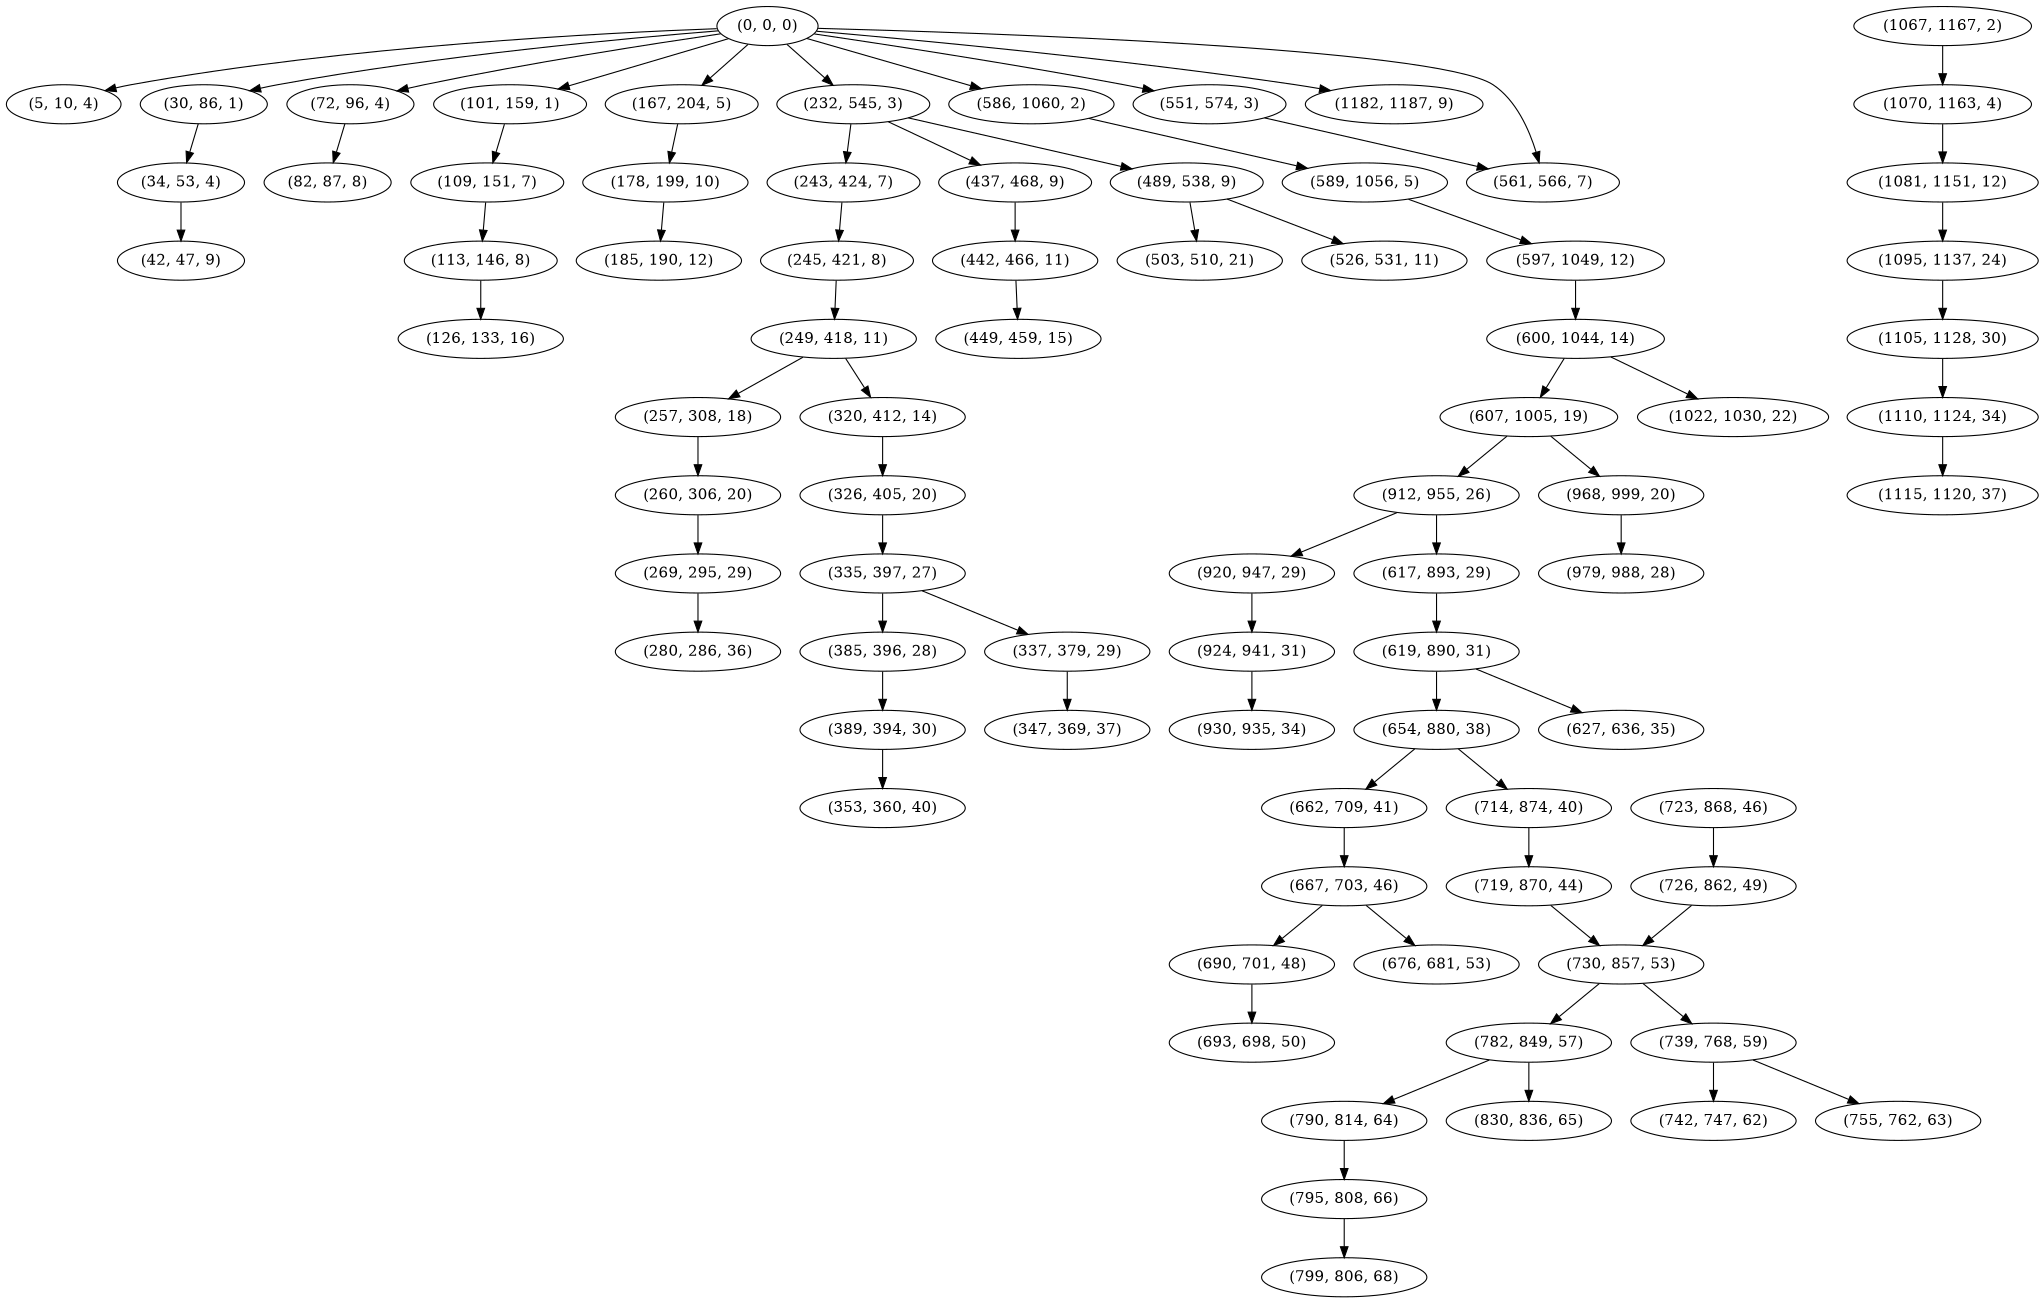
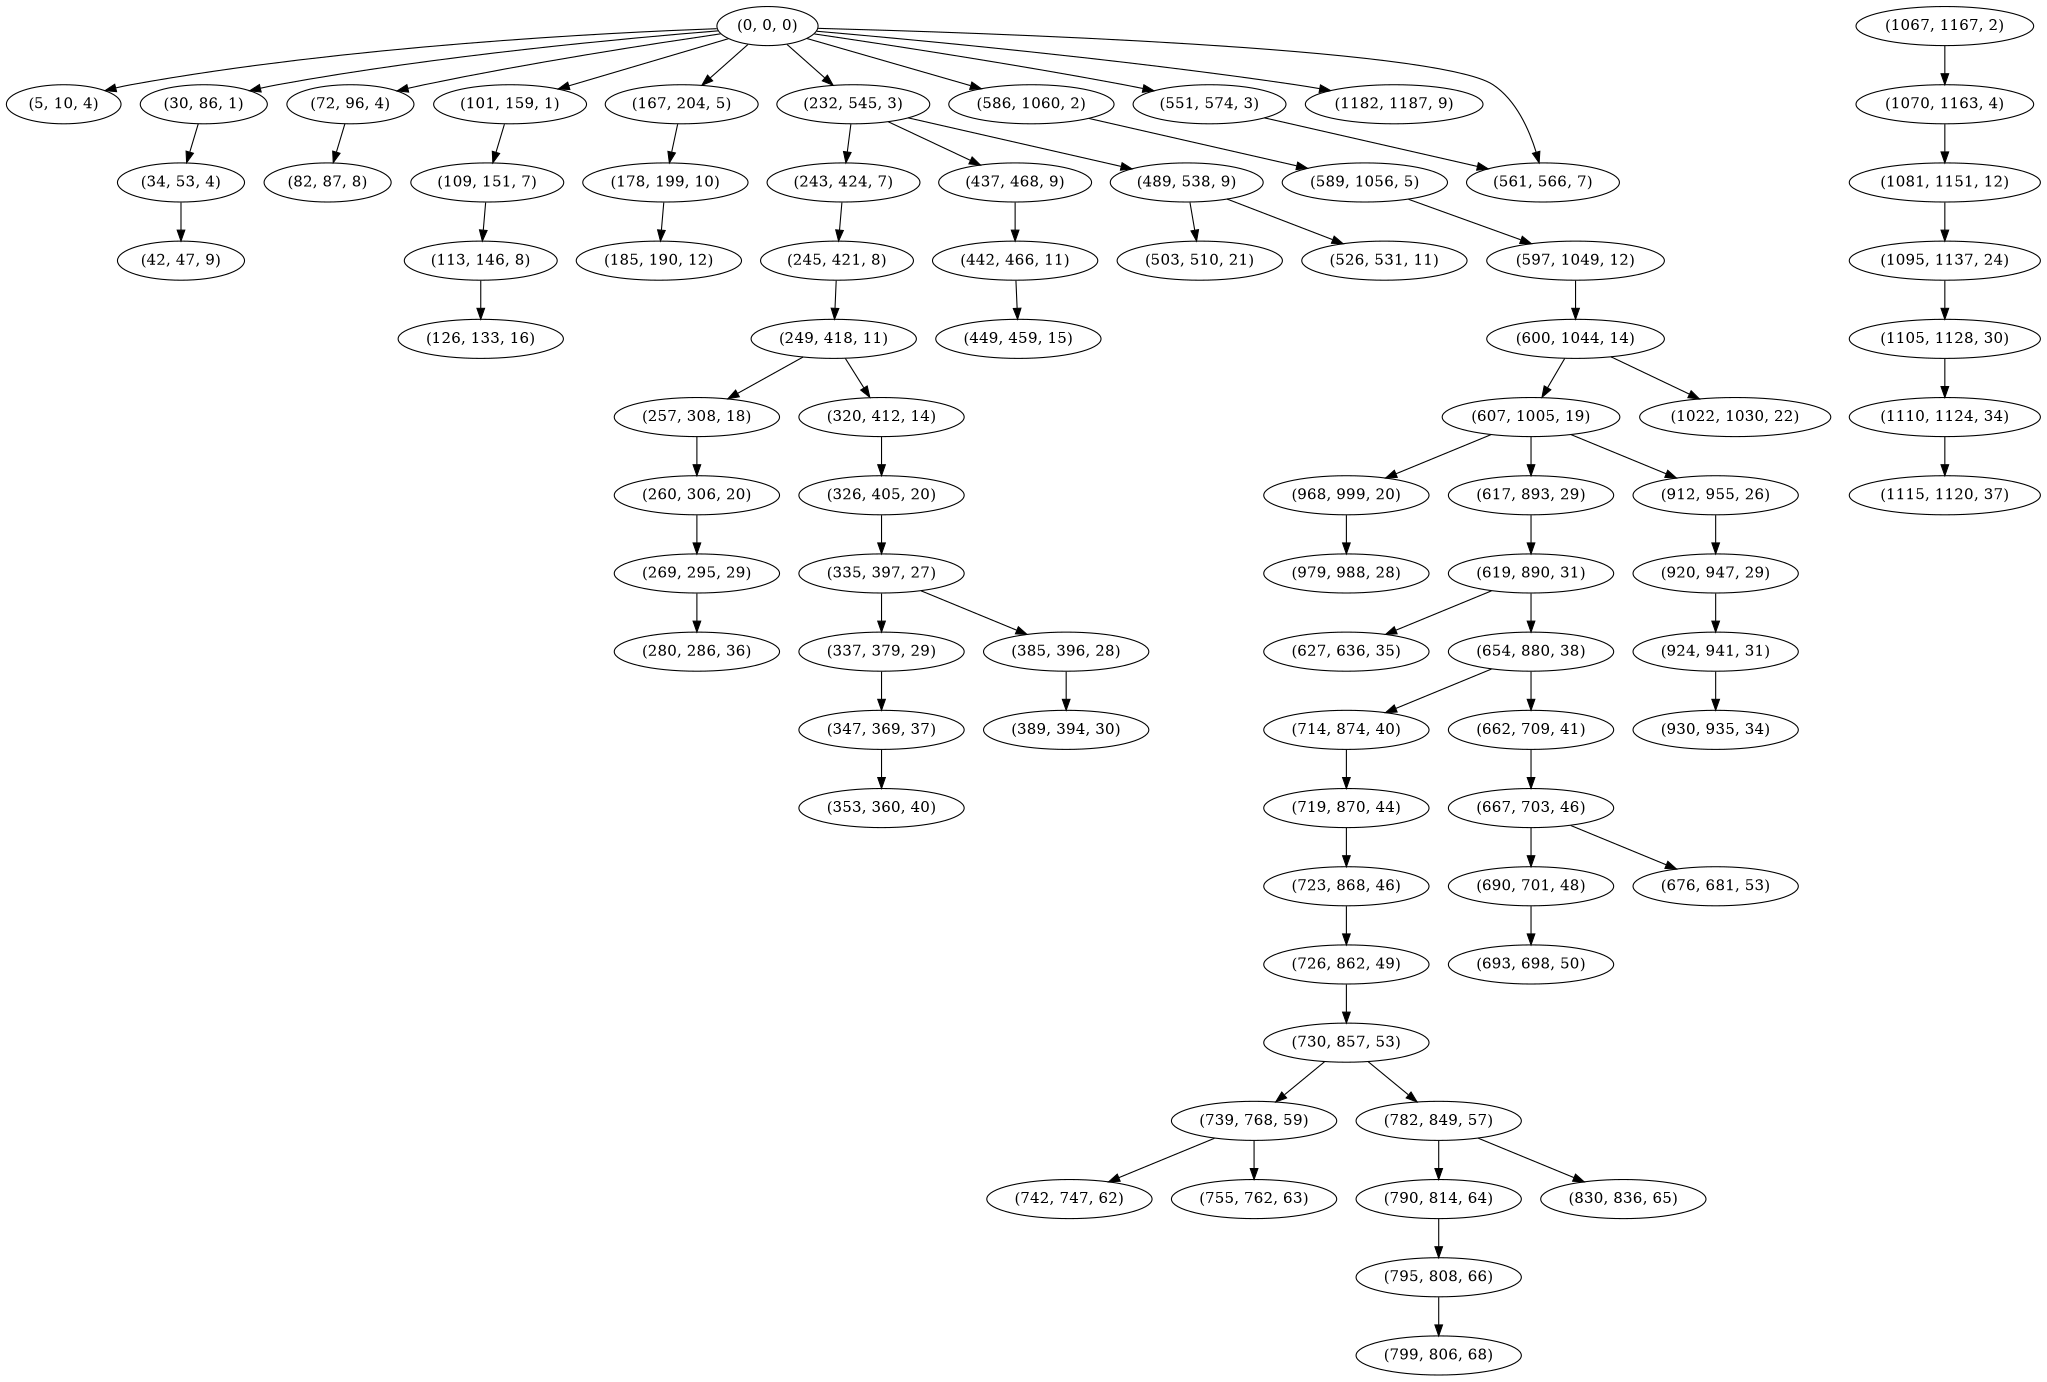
  digraph {
    "(0, 0, 0)"
    "(5, 10, 4)"
    n3 [label="(30, 86, 1)"]
    "(72, 96, 4)"
    "(101, 159, 1)"
    "(167, 204, 5)"
    "(232, 545, 3)"
    "(551, 574, 3)"
    "(586, 1060, 2)"
    "(1182, 1187, 9)"
    "(561, 566, 7)"
    "(34, 53, 4)"
    "(82, 87, 8)"
    "(109, 151, 7)"
    "(178, 199, 10)"
    "(243, 424, 7)"
    "(437, 468, 9)"
    "(489, 538, 9)"
    "(589, 1056, 5)"
    "(1067, 1167, 2)"
    "(1070, 1163, 4)"
    "(42, 47, 9)"
    "(113, 146, 8)"
    "(126, 133, 16)"
    "(185, 190, 12)"
    "(245, 421, 8)"
    "(442, 466, 11)"
    "(503, 510, 21)"
    "(526, 531, 11)"
    "(249, 418, 11)"
    "(257, 308, 18)"
    "(320, 412, 14)"
    "(260, 306, 20)"
    "(326, 405, 20)"
    "(269, 295, 29)"
    "(280, 286, 36)"
    "(335, 397, 27)"
    "(337, 379, 29)"
    "(385, 396, 28)"
    "(347, 369, 37)"
    "(389, 394, 30)"
    "(353, 360, 40)"
    "(449, 459, 15)"
    "(597, 1049, 12)"
    "(600, 1044, 14)"
    "(607, 1005, 19)"
    "(1022, 1030, 22)"
    "(617, 893, 29)"
    "(912, 955, 26)"
    "(968, 999, 20)"
    "(619, 890, 31)"
    "(920, 947, 29)"
    "(979, 988, 28)"
    "(627, 636, 35)"
    "(654, 880, 38)"
    "(662, 709, 41)"
    "(714, 874, 40)"
    "(667, 703, 46)"
    "(719, 870, 44)"
    "(676, 681, 53)"
    "(690, 701, 48)"
    "(693, 698, 50)"
    "(723, 868, 46)"
    "(726, 862, 49)"
    "(730, 857, 53)"
    "(739, 768, 59)"
    "(782, 849, 57)"
    "(742, 747, 62)"
    "(755, 762, 63)"
    "(790, 814, 64)"
    "(830, 836, 65)"
    "(795, 808, 66)"
    "(799, 806, 68)"
    "(924, 941, 31)"
    "(930, 935, 34)"
    "(1081, 1151, 12)"
    "(1095, 1137, 24)"
    "(1105, 1128, 30)"
    "(1110, 1124, 34)"
    "(1115, 1120, 37)"
    "(0, 0, 0)" -> "(5, 10, 4)"
    "(0, 0, 0)" -> n3
    "(0, 0, 0)" -> "(72, 96, 4)"
    "(0, 0, 0)" -> "(101, 159, 1)"
    "(0, 0, 0)" -> "(167, 204, 5)"
    "(0, 0, 0)" -> "(232, 545, 3)"
    "(0, 0, 0)" -> "(551, 574, 3)"
    "(0, 0, 0)" -> "(586, 1060, 2)"
    "(0, 0, 0)" -> "(1182, 1187, 9)"
    "(0, 0, 0)" -> "(561, 566, 7)"
    n3 -> "(34, 53, 4)"
    "(72, 96, 4)" -> "(82, 87, 8)"
    "(101, 159, 1)" -> "(109, 151, 7)"
    "(167, 204, 5)" -> "(178, 199, 10)"
    "(232, 545, 3)" -> "(243, 424, 7)"
    "(232, 545, 3)" -> "(437, 468, 9)"
    "(232, 545, 3)" -> "(489, 538, 9)"
    "(551, 574, 3)" -> "(561, 566, 7)"
    "(586, 1060, 2)" -> "(589, 1056, 5)"
    "(34, 53, 4)" -> "(42, 47, 9)"
    "(109, 151, 7)" -> "(113, 146, 8)"
    "(178, 199, 10)" -> "(185, 190, 12)"
    "(243, 424, 7)" -> "(245, 421, 8)"
    "(437, 468, 9)" -> "(442, 466, 11)"
    "(489, 538, 9)" -> "(503, 510, 21)"
    "(489, 538, 9)" -> "(526, 531, 11)"
    "(589, 1056, 5)" -> "(597, 1049, 12)"
    "(1067, 1167, 2)" -> "(1070, 1163, 4)"
    "(1070, 1163, 4)" -> "(1081, 1151, 12)"
    "(113, 146, 8)" -> "(126, 133, 16)"
    "(245, 421, 8)" -> "(249, 418, 11)"
    "(442, 466, 11)" -> "(449, 459, 15)"
    "(249, 418, 11)" -> "(257, 308, 18)"
    "(249, 418, 11)" -> "(320, 412, 14)"
    "(257, 308, 18)" -> "(260, 306, 20)"
    "(320, 412, 14)" -> "(326, 405, 20)"
    "(260, 306, 20)" -> "(269, 295, 29)"
    "(326, 405, 20)" -> "(335, 397, 27)"
    "(269, 295, 29)" -> "(280, 286, 36)"
    "(335, 397, 27)" -> "(337, 379, 29)"
    "(335, 397, 27)" -> "(385, 396, 28)"
    "(337, 379, 29)" -> "(347, 369, 37)"
    "(385, 396, 28)" -> "(389, 394, 30)"
-   "(389, 394, 30)" -> "(353, 360, 40)"
+   "(347, 369, 37)" -> "(353, 360, 40)"
    "(597, 1049, 12)" -> "(600, 1044, 14)"
    "(600, 1044, 14)" -> "(607, 1005, 19)"
    "(600, 1044, 14)" -> "(1022, 1030, 22)"
-   "(912, 955, 26)" -> "(617, 893, 29)"
+   "(607, 1005, 19)" -> "(617, 893, 29)"
    "(607, 1005, 19)" -> "(912, 955, 26)"
    "(607, 1005, 19)" -> "(968, 999, 20)"
    "(617, 893, 29)" -> "(619, 890, 31)"
    "(912, 955, 26)" -> "(920, 947, 29)"
    "(968, 999, 20)" -> "(979, 988, 28)"
    "(619, 890, 31)" -> "(627, 636, 35)"
    "(619, 890, 31)" -> "(654, 880, 38)"
    "(920, 947, 29)" -> "(924, 941, 31)"
    "(654, 880, 38)" -> "(662, 709, 41)"
    "(654, 880, 38)" -> "(714, 874, 40)"
    "(662, 709, 41)" -> "(667, 703, 46)"
    "(714, 874, 40)" -> "(719, 870, 44)"
    "(667, 703, 46)" -> "(676, 681, 53)"
    "(667, 703, 46)" -> "(690, 701, 48)"
-   "(719, 870, 44)" -> "(730, 857, 53)"
+   "(719, 870, 44)" -> "(723, 868, 46)"
    "(690, 701, 48)" -> "(693, 698, 50)"
    "(723, 868, 46)" -> "(726, 862, 49)"
    "(726, 862, 49)" -> "(730, 857, 53)"
    "(730, 857, 53)" -> "(739, 768, 59)"
    "(730, 857, 53)" -> "(782, 849, 57)"
    "(739, 768, 59)" -> "(742, 747, 62)"
    "(739, 768, 59)" -> "(755, 762, 63)"
    "(782, 849, 57)" -> "(790, 814, 64)"
    "(782, 849, 57)" -> "(830, 836, 65)"
    "(790, 814, 64)" -> "(795, 808, 66)"
    "(795, 808, 66)" -> "(799, 806, 68)"
    "(924, 941, 31)" -> "(930, 935, 34)"
    "(1081, 1151, 12)" -> "(1095, 1137, 24)"
    "(1095, 1137, 24)" -> "(1105, 1128, 30)"
    "(1105, 1128, 30)" -> "(1110, 1124, 34)"
    "(1110, 1124, 34)" -> "(1115, 1120, 37)"
  }
